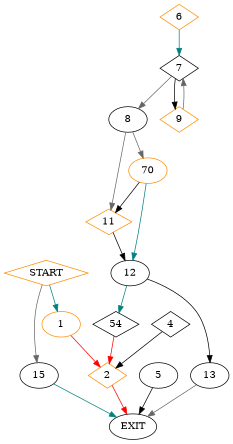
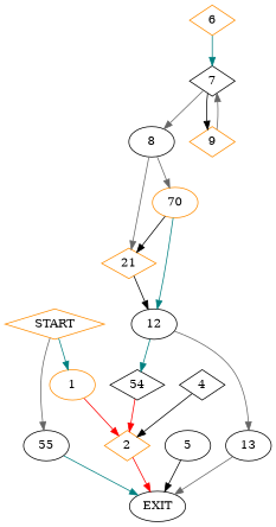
  digraph {
    node [color=black shape=diamond]
    edge [color=gray40]
    n1 [color=darkorange label=START]
    1 [color=darkorange shape=ellipse]
-   15 [shape=ellipse]
+   15 [shape=ellipse label=55]
    2 [color=darkorange]
    6 [color=darkorange]
    7
    n7 [label=EXIT shape=ellipse]
    4
    5 [shape=ellipse]
    8 [shape=ellipse]
    9 [color=darkorange]
    n12 [color=darkorange label=70 shape=ellipse]
-   11 [color=darkorange]
+   11 [color=darkorange label=21]
    12 [shape=ellipse]
    13 [shape=ellipse]
    n16 [label=54]
    n1 -> 1 [color=teal]
    n1 -> 15
    1 -> 2 [color=red]
    15 -> n7 [color=teal]
    2 -> n7 [color=red]
    6 -> 7 [color=teal]
    7 -> 8
    7 -> 9 [color=black]
    4 -> 2 [color=black]
    5 -> n7 [color=black]
    8 -> n12
    8 -> 11
    9 -> 7
    n12 -> 11 [color=black]
    n12 -> 12 [color=teal]
    11 -> 12 [color=black]
-   12 -> 13 [color=black]
+   12 -> 13
    12 -> n16 [color=teal]
    13 -> n7
    n16 -> 2 [color=red]
  }
